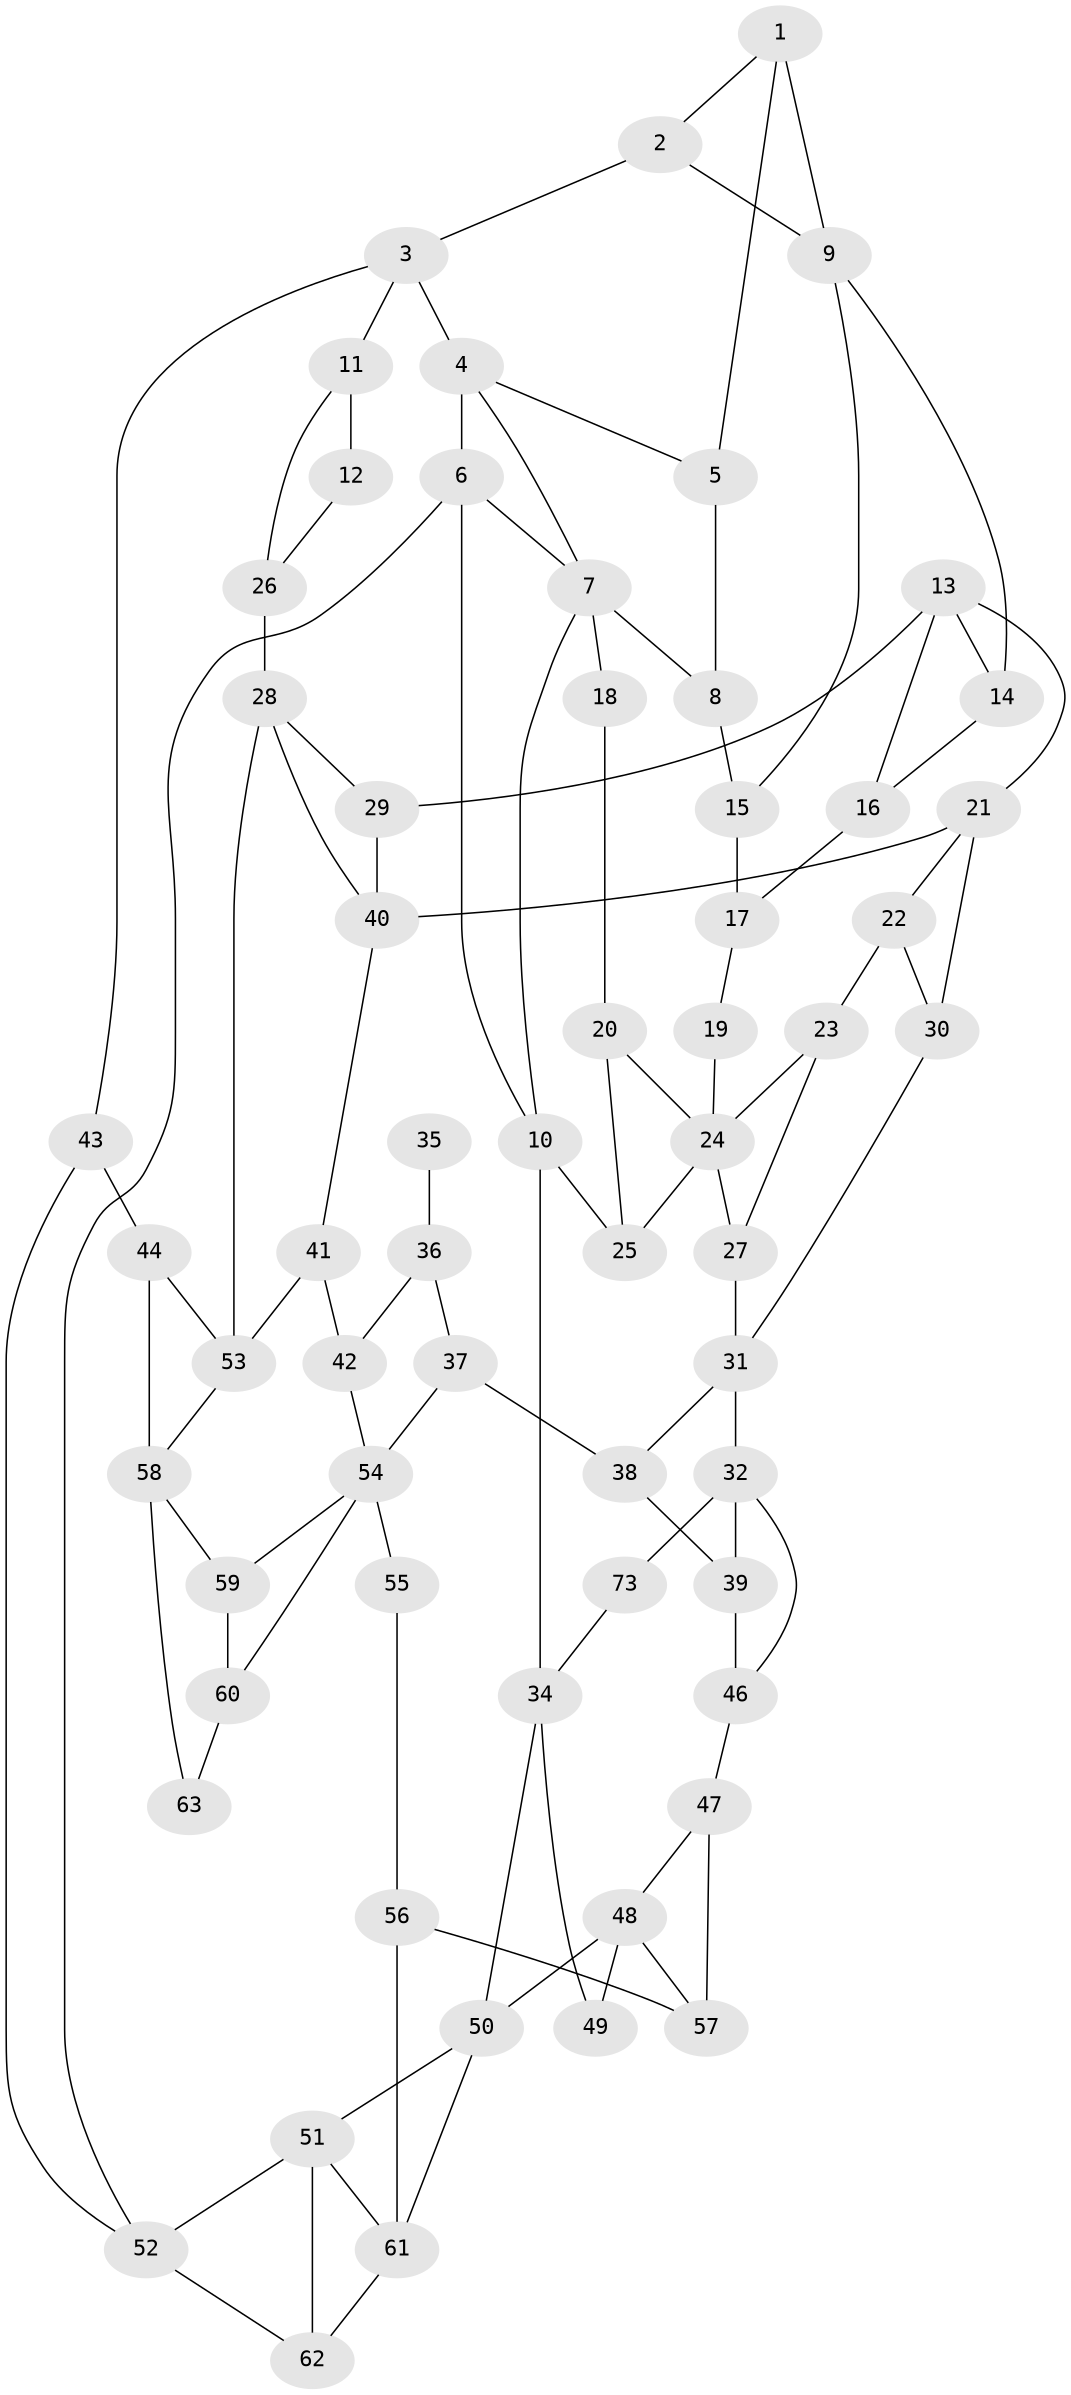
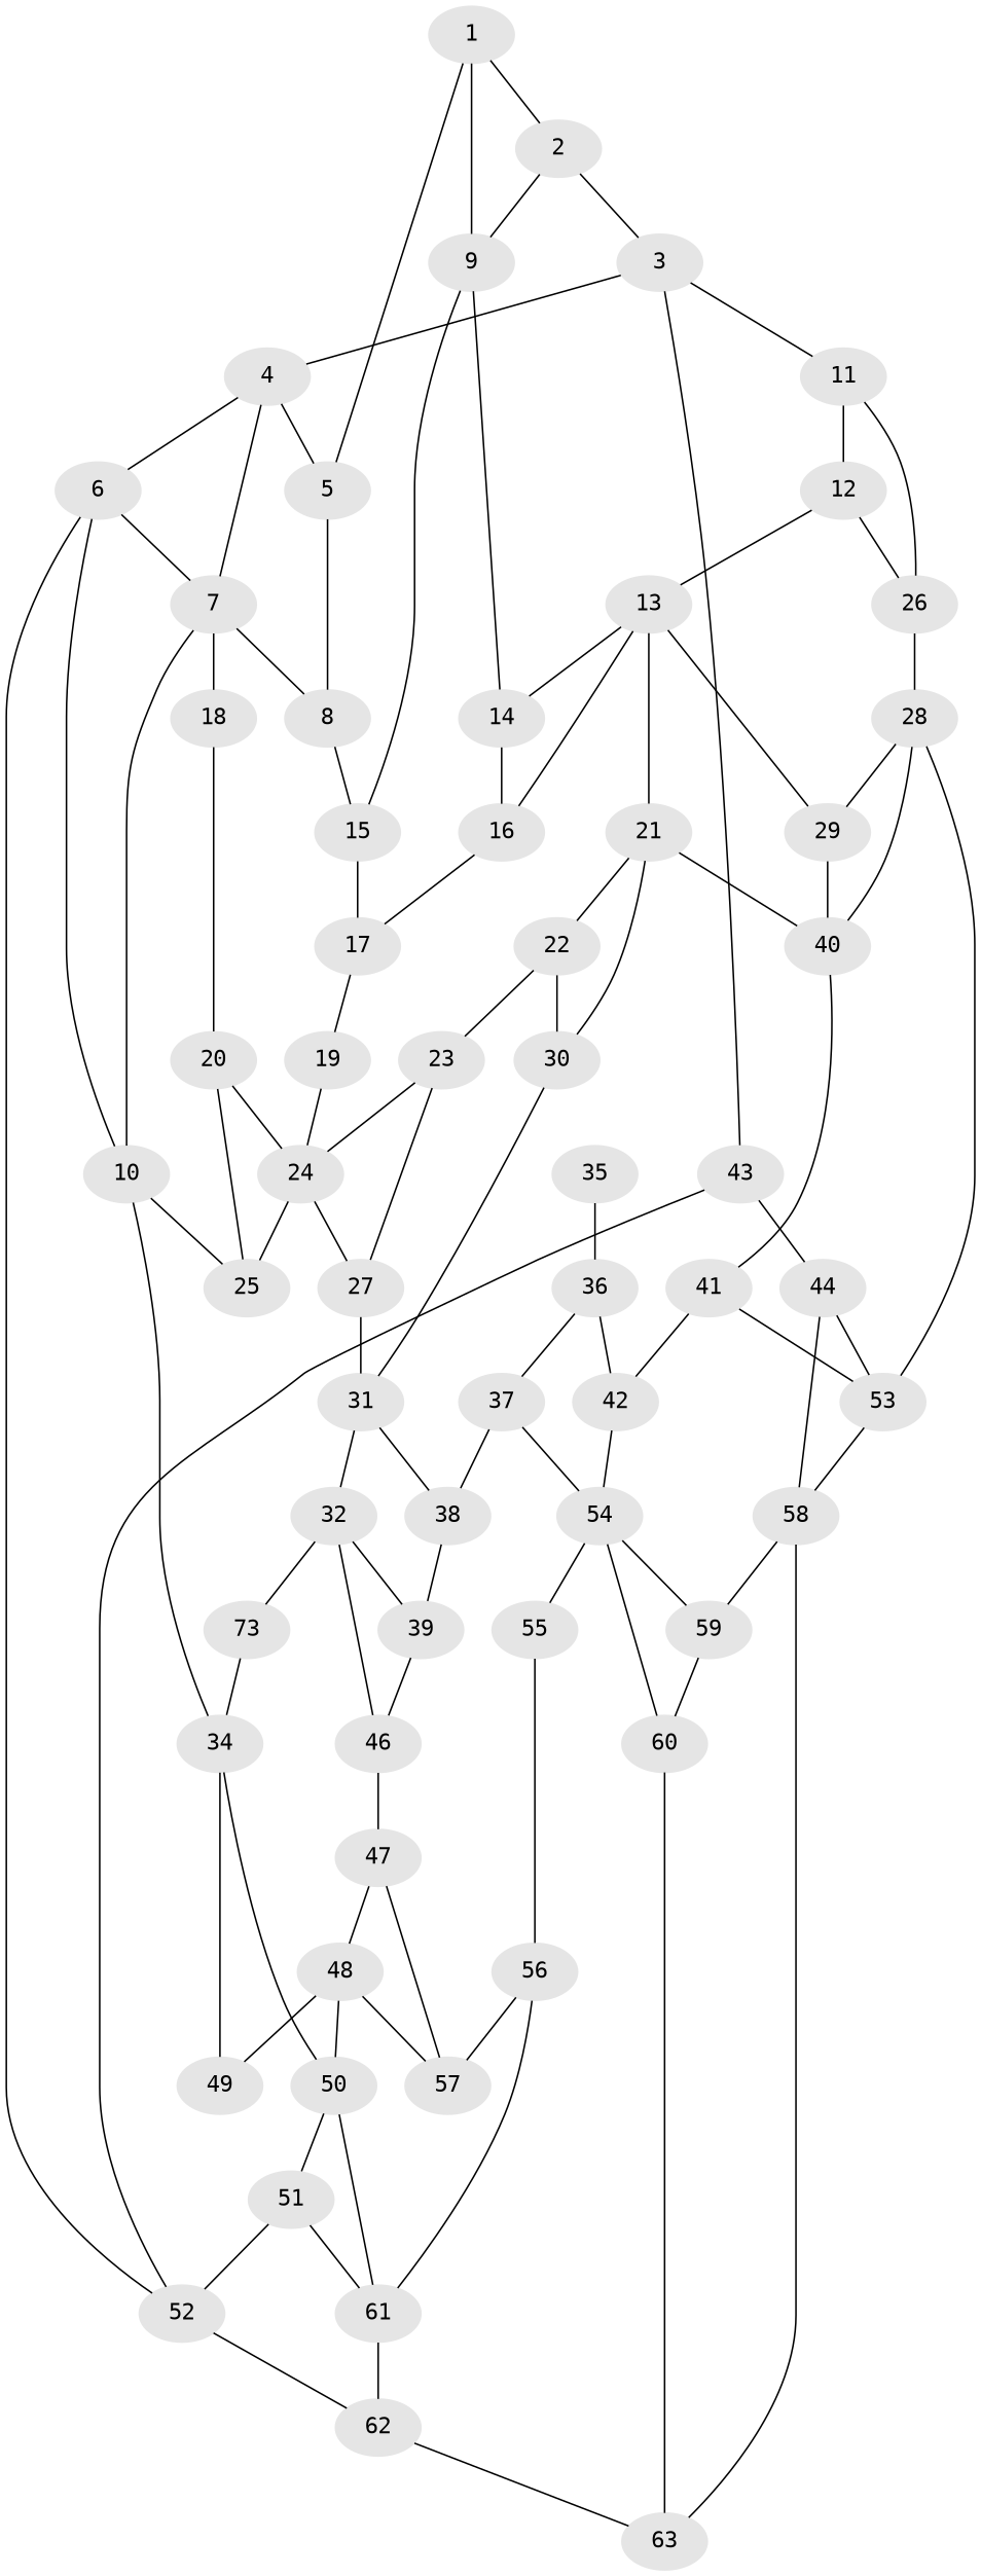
  graph {
    fontname="DejaVu Sans Mono"
    node [color=gray90 fontname="DejaVu Sans Mono" style=filled]
    edge [fontname="DejaVu Sans Mono" weight=1.0]
    1
    2
    5
    9
    3
    8
    15
    14
    4
    11
    43
    6
    7
    12
    26
    52
    44
    10
    18
    25
    34
    62
    20
    17
    16
    49
    50
    13
    28
    21
    29
    22
    30
    40
    19
    24
    27
    23
    31
    35
    36
    53
    32
    38
    41
    58
    n47 [label=73]
    39
    46
    47
    51
    61
    37
    42
    54
    55
    59
    60
    63
    48
    57
    56
    1 -- 2
    1 -- 5
    1 -- 9 [weight=2.0]
    2 -- 9
    2 -- 3
    5 -- 8
    9 -- 15
    9 -- 14
    3 -- 4 [weight=2.0]
    3 -- 11 [weight=2.0]
    3 -- 43
    8 -- 15
    15 -- 17
    14 -- 16
    4 -- 5
    4 -- 6
    4 -- 7
    11 -- 12
    11 -- 26
    43 -- 52
    43 -- 44 [weight=2.0]
    6 -- 7
    6 -- 52
    6 -- 10
    7 -- 8
    7 -- 10
    7 -- 18 [weight=2.0]
    12 -- 26
+   12 -- 13
    26 -- 28 [weight=2.0]
    52 -- 62
    44 -- 53
    44 -- 58 [weight=2.0]
    10 -- 25
    10 -- 34 [weight=2.0]
    18 -- 20 [weight=2.0]
    34 -- 49
    34 -- 50
-   62 -- 51
+   62 -- 63
    20 -- 25
    20 -- 24 [weight=2.0]
    17 -- 19
    16 -- 17
    50 -- 51
    50 -- 61
    13 -- 14
    13 -- 16
    13 -- 21 [weight=2.0]
    13 -- 29
    28 -- 29
    28 -- 40
    28 -- 53
    21 -- 22
    21 -- 30
    21 -- 40 [weight=2.0]
    29 -- 40
    22 -- 30
    22 -- 23
    30 -- 31
    40 -- 41
    19 -- 24
    24 -- 25
    24 -- 27
    27 -- 31
    23 -- 24
    23 -- 27
    31 -- 32 [weight=2.0]
    31 -- 38
    35 -- 36 [weight=4.0]
    36 -- 37
    36 -- 42
    53 -- 58
    32 -- n47 [weight=2.0]
    32 -- 39
    32 -- 46
    38 -- 39
    41 -- 53
    41 -- 42
    58 -- 59
    58 -- 63
    n47 -- 34 [weight=2.0]
    39 -- 46
    46 -- 47
    47 -- 48
    47 -- 57
    51 -- 52
    51 -- 61
    61 -- 62
    37 -- 38
    37 -- 54
    42 -- 54
    54 -- 55 [weight=2.0]
    54 -- 59
    54 -- 60
    55 -- 56
    59 -- 60
    60 -- 63
    48 -- 49 [weight=2.0]
    48 -- 50 [weight=2.0]
    48 -- 57
    56 -- 61
    56 -- 57
  }
